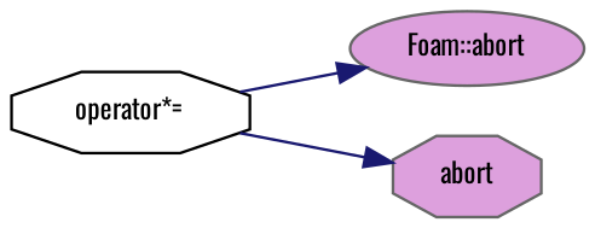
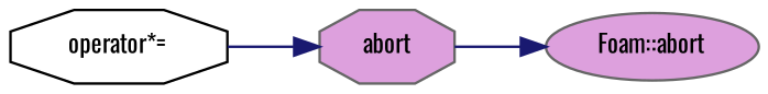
  digraph {
    fontname=Oswald
    rankdir=LR
    node [color=gray40 fillcolor=plum fontname=Oswald fontsize=10 shape=octagon style=filled]
    edge [color=midnightblue fontname=Oswald fontsize=10 labelfontname=FreeSans labelfontsize=10 style=solid]
    n1 [color=black fillcolor=white fontcolor=black height=0.2 label="operator*=" width=0.4]
    n2 [height=0.2 label="Foam::abort" shape=ellipse width=0.4]
    n3 [height=0.2 label=abort width=0.4]
-   n1 -> n2
+   n3 -> n2
    n1 -> n3
  }
